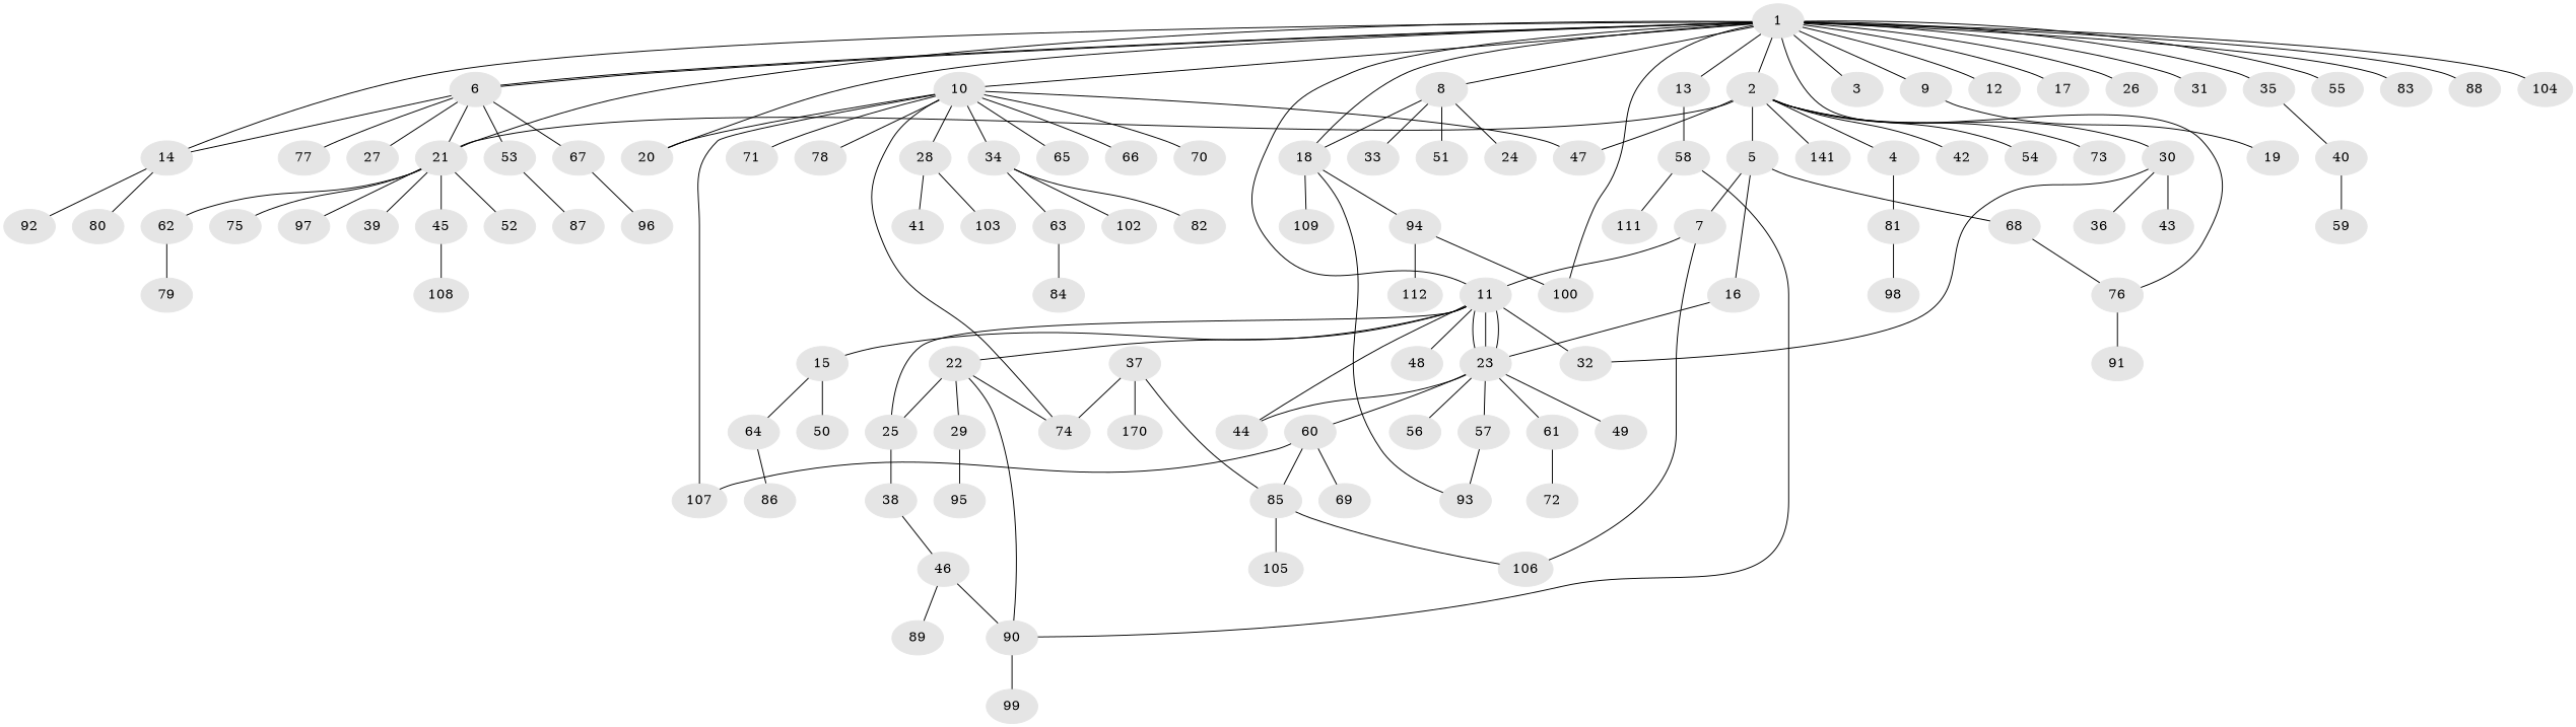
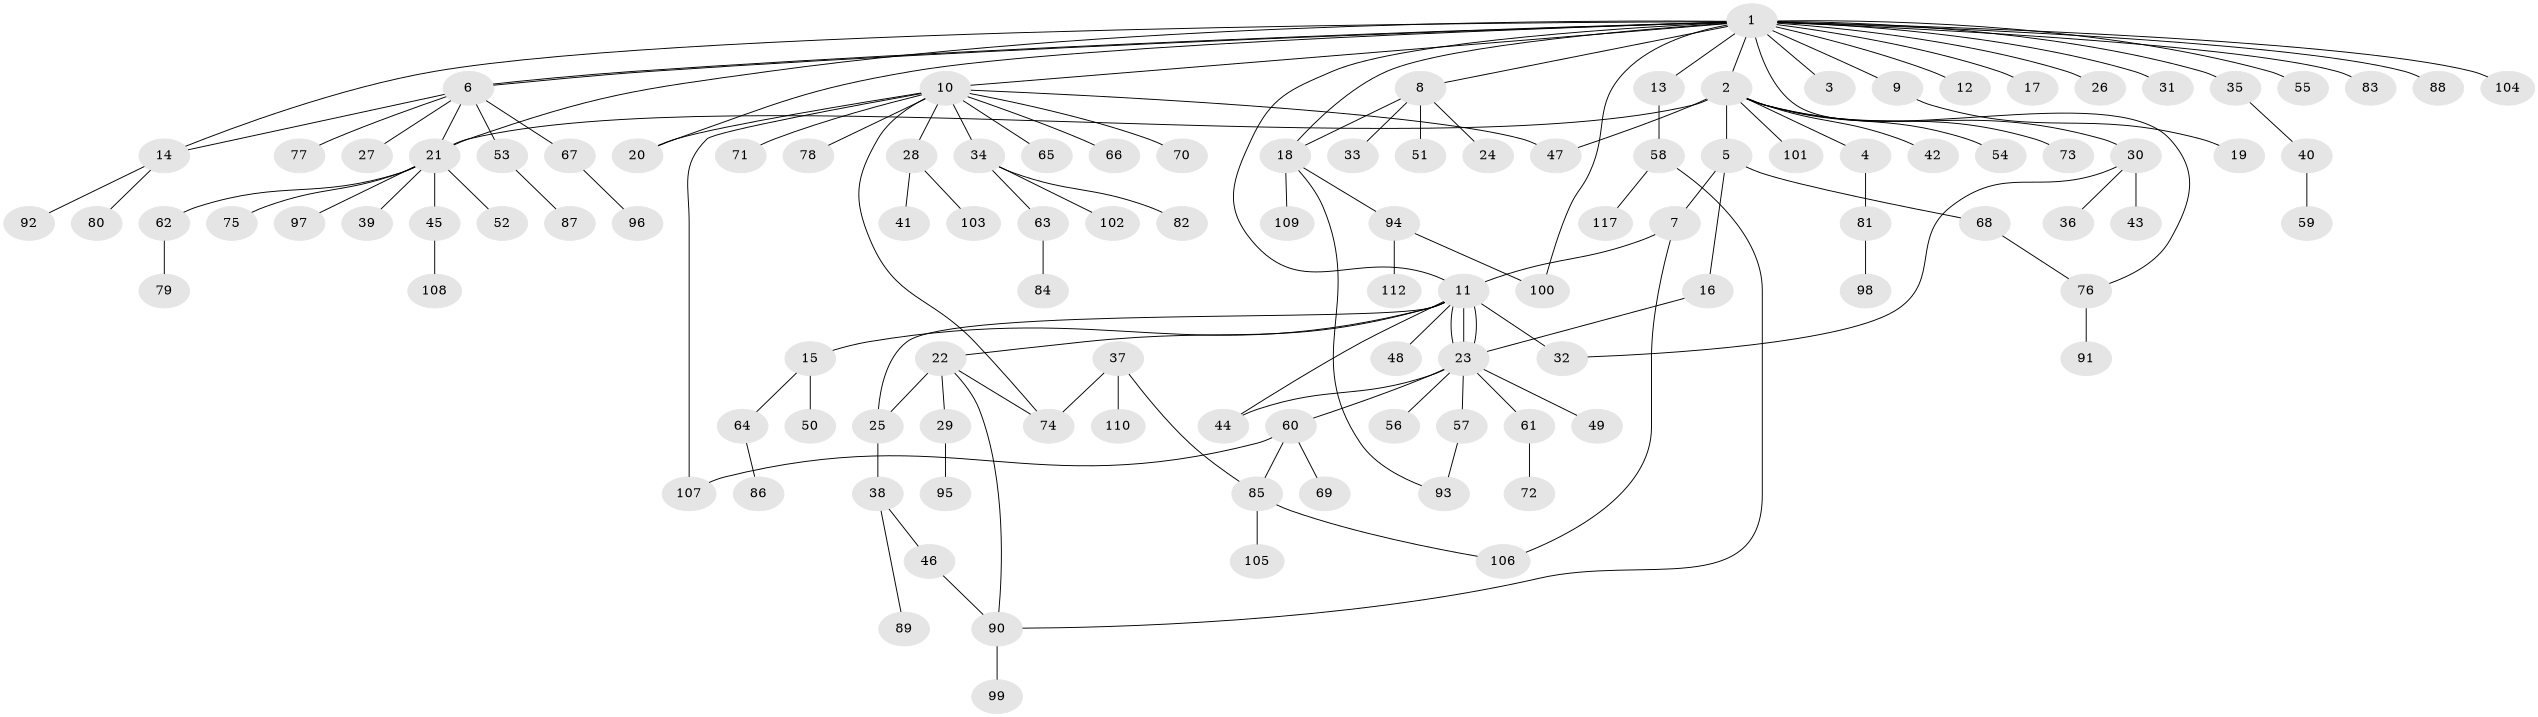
  graph {
    node [color=gray90 style=filled]
    1
    2
    3
    6
    8
    9
    10
    11
    12
    13
    14
    17
    18
    20
    21
    26
    31
    35
    55
    76
    83
    88
    100
    104
    4
    5
    30
    42
    47
    54
    73
-   101 [label=141]
+   101
    27
    53
    67
    77
    24
    33
    51
    19
    28
    34
    65
    66
    70
    71
    78
    107
    74
    15
    22
    23
    25
    32
    44
    48
    58
    80
    92
    93
    94
    109
    39
    45
    52
    62
    75
    97
    40
    91
    81
    7
    16
    68
    36
    43
    98
    106
    87
    96
    41
    103
    63
    82
    102
    37
    85
-   110 [label=170]
+   110
    50
    64
    29
    90
    49
    56
    57
    60
    61
    38
-   111
+   111 [label=117]
    86
    112
    108
    79
    95
    99
    69
    72
    46
    89
    84
    59
    105
    1 -- 2
    1 -- 3
    1 -- 6
    1 -- 6
    1 -- 8
    1 -- 9
    1 -- 10
    1 -- 11
    1 -- 12
    1 -- 13
    1 -- 14
    1 -- 17
    1 -- 18
    1 -- 20
    1 -- 21
    1 -- 26
    1 -- 31
    1 -- 35
    1 -- 55
    1 -- 76
    1 -- 83
    1 -- 88
    1 -- 100
    1 -- 104
    2 -- 21
    2 -- 4
    2 -- 5
    2 -- 30
    2 -- 42
    2 -- 47
    2 -- 54
    2 -- 73
    2 -- 101
    6 -- 14
    6 -- 21
    6 -- 27
    6 -- 53
    6 -- 67
    6 -- 77
    8 -- 18
    8 -- 24
    8 -- 33
    8 -- 51
    9 -- 19
    10 -- 20
    10 -- 47
    10 -- 28
    10 -- 34
    10 -- 65
    10 -- 66
    10 -- 70
    10 -- 71
    10 -- 78
    10 -- 107
    10 -- 74
    11 -- 15
    11 -- 22
    11 -- 23
    11 -- 23
    11 -- 23
    11 -- 25
    11 -- 32
    11 -- 44
    11 -- 48
    13 -- 58
    14 -- 80
    14 -- 92
    18 -- 93
    18 -- 94
    18 -- 109
    21 -- 39
    21 -- 45
    21 -- 52
    21 -- 62
    21 -- 75
    21 -- 97
    35 -- 40
    76 -- 91
    4 -- 81
    5 -- 7
    5 -- 16
    5 -- 68
    30 -- 32
    30 -- 36
    30 -- 43
    53 -- 87
    67 -- 96
    28 -- 41
    28 -- 103
    34 -- 63
    34 -- 82
    34 -- 102
    15 -- 50
    15 -- 64
    22 -- 74
    22 -- 25
    22 -- 29
    22 -- 90
    23 -- 44
    23 -- 49
    23 -- 56
    23 -- 57
    23 -- 60
    23 -- 61
    25 -- 38
    58 -- 90
    58 -- 111
    94 -- 100
    94 -- 112
    45 -- 108
    62 -- 79
    40 -- 59
    81 -- 98
    7 -- 11
    7 -- 106
    16 -- 23
    68 -- 76
    63 -- 84
    37 -- 74
    37 -- 85
    37 -- 110
    85 -- 106
    85 -- 105
    64 -- 86
    29 -- 95
    90 -- 99
    57 -- 93
    60 -- 107
    60 -- 85
    60 -- 69
    61 -- 72
    38 -- 46
-   46 -- 89
+   38 -- 89
    46 -- 90
  }
